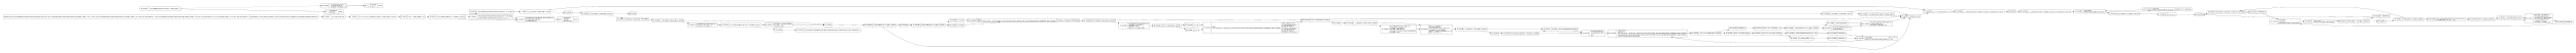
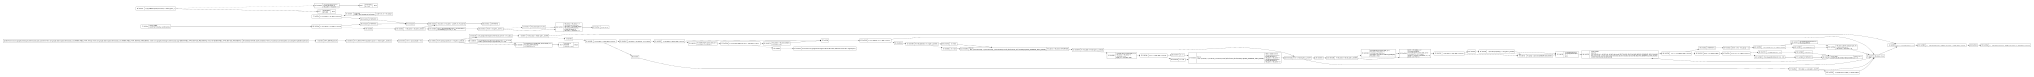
  digraph {
    fontname=Inter
    rankdir=LR
    node [fontname=Inter shape=record]
    edge [fontname=Inter]
    n1 [label="{0\:\ 0x0000|MTH_ENTER_BLOCK\l}"]
    n2 [label="{1\:\ 0x000e|if (\"S_TEXT\/UTF8\".equals(r12.zzaor) == false) goto L_0x003d\l}"]
    n3 [label="{2\:\ 0x0010|int r0 = zzazu.length + r13\l}"]
    n4 [label="{3\:\ 0x001a|if (r10.zzbag.capacity() \>= r0) goto L_0x0028\l}"]
    n5 [label="{6\:\ 0x003d|com.google.android.gms.internal.ads.zznw r5 = r12.zzbcg\l}"]
    n6 [label="{7\:\ 0x0041|if (r10.zzbaz != false) goto L_0x0181\l}"]
    n7 [label="{4\:\ 0x001c|com.google.android.gms.internal.ads.zzst r1 = r10.zzbag\lr1.data = java.util.Arrays.copyOf(zzazu, r0 + r13)\l}"]
    n8 [label="{5\:\ 0x0028|r11.readFully(r10.zzbag.data, zzazu.length, r13)\lr10.zzbag.setPosition(0)\lr10.zzbag.zzbo(r0)\l}"]
    n9 [label="{84\:\ ?|SYNTHETIC\lRETURN\lORIG_RETURN\l|return\l}"]
    n10 [label="{8\:\ 0x0043}"]
    n11 [label="{52\:\ 0x0181|int r0 = r10.zzbaf.limit() + r13\l}"]
    n12 [label="{9\:\ 0x0045|if (r12.zzaos == false) goto L_0x01fc\l}"]
    n13 [label="{53\:\ 0x0190|if (\"V_MPEG4\/ISO\/AVC\".equals(r12.zzaor) != false) goto L_0x019c\l}"]
    n14 [label="{10\:\ 0x0047|r10.zzbax = r10.zzbax & \-1073741825\l}"]
    n15 [label="{66\:\ 0x01fc}"]
    n16 [label="{11\:\ 0x0051|if (r10.zzbba != false) goto L_0x007e\l}"]
    n17 [label="{67\:\ 0x01fe|if (r12.zzbbi == null) goto L_0x017f\l}"]
    n18 [label="{12\:\ 0x0053|r11.readFully(r10.zzbac.data, 0, 1)\lr10.zzbay = r10.zzbay + 1\l}"]
    n19 [label="{17\:\ 0x007e}"]
    n20 [label="{13\:\ 0x006a|if ((r10.zzbac.data[0] & 128) != 128) goto L_0x0074\l}"]
    n21 [label="{18\:\ 0x0082|if ((r10.zzbbd & 1) != 1) goto L_0x017f\l}"]
    n22 [label="{14\:\ 0x006c}"]
    n23 [label="{16\:\ 0x0074|r10.zzbbd = r10.zzbac.data[0]\lr10.zzbba = true\l}"]
    n24 [label="{15\:\ 0x0073|throw new com.google.android.gms.internal.ads.zzlm(\"Extension bit is set in signal byte\")\l}"]
    n25 [label="{19\:\ 0x0084}"]
    n26 [label="{51\:\ 0x017f|r10.zzbaz = true\l}"]
    n27 [label="{20\:\ 0x0088|if ((r10.zzbbd & 2) != 2) goto L_0x014c\l}"]
    n28 [label="{21\:\ 0x008a|r0 = true\l}"]
    n29 [label="{44\:\ 0x014c|r0 = false\l}"]
    n30 [label="{22\:\ 0x008b|PHI: r0 \l  PHI: (r0v23 boolean) = (r0v22 boolean), (r0v51 boolean) binds: [B:44:0x014c, B:21:0x008a] A[DONT_GENERATE, DONT_INLINE]\l|r10.zzbax = r10.zzbax \| 1073741824\l}"]
    n31 [label="{23\:\ 0x0094|if (r10.zzbbb != false) goto L_0x00d2\l}"]
    n32 [label="{24\:\ 0x0096|r11.readFully(r10.zzbah.data, 0, 8)\lr10.zzbay = r10.zzbay + 8\lr10.zzbbb = true\lbyte[] r4 = r10.zzbac.data\l}"]
    n33 [label="{28\:\ 0x00d2|if (r0 == false) goto L_0x017f\l}"]
    n34 [label="{25\:\ 0x00a9|if (r0 == false) goto L_0x014f\l}"]
    n35 [label="{29\:\ 0x00d4}"]
    n36 [label="{26\:\ 0x00ab|r3 = 128\l}"]
    n37 [label="{45\:\ 0x014f|r3 = 0\l}"]
    n38 [label="{27\:\ 0x00ad|PHI: r3 \l  PHI: (r3v41 int) = (r3v40 int), (r3v52 int) binds: [B:45:0x014f, B:26:0x00ab] A[DONT_GENERATE, DONT_INLINE]\l|r4[0] = (byte) (r3 \| 8)\lr10.zzbac.setPosition(0)\lr5.zza(r10.zzbac, 1)\lr10.zzamr = r10.zzamr + 1\lr10.zzbah.setPosition(0)\lr5.zza(r10.zzbah, 8)\lr10.zzamr = r10.zzamr + 8\l}"]
    n39 [label="{30\:\ 0x00d6|if (r10.zzbbc != false) goto L_0x00f4\l}"]
    n40 [label="{31\:\ 0x00d8|r11.readFully(r10.zzbac.data, 0, 1)\lr10.zzbay = r10.zzbay + 1\lr10.zzbac.setPosition(0)\lr10.zzbbe = r10.zzbac.readUnsignedByte()\lr10.zzbbc = true\l}"]
    n41 [label="{32\:\ 0x00f4|int r0 = r10.zzbbe \<\< 2\lr10.zzbac.reset(r0)\lr11.readFully(r10.zzbac.data, 0, r0)\lr10.zzbay = r0 + r10.zzbay\lshort r0 = (short) ((r10.zzbbe \/ 2) + 1)\lint r6 = (r0 * 6) + 2\l}"]
    n42 [label="{33\:\ 0x0116|if (r10.zzbaj == null) goto L_0x0120\l}"]
    n43 [label="{34\:\ 0x0118}"]
    n44 [label="{36\:\ 0x0120|r10.zzbaj = java.nio.ByteBuffer.allocate(r6)\l}"]
    n45 [label="{35\:\ 0x011e|if (r10.zzbaj.capacity() \>= r6) goto L_0x0126\l}"]
    n46 [label="{37\:\ 0x0126|r10.zzbaj.position(0)\lr10.zzbaj.putShort(r0)\lr0 = 0\lr3 = 0\l}"]
    n47 [label="{38\:\ 0x0132|LOOP_START\lPHI: r0 r3 \l  PHI: (r0v33 int) = (r0v32 int), (r0v43 int) binds: [B:37:0x0126, B:43:0x0148] A[DONT_GENERATE, DONT_INLINE]\l  PHI: (r3v21 int) = (r3v20 int), (r3v29 int) binds: [B:37:0x0126, B:43:0x0148] A[DONT_GENERATE, DONT_INLINE]\lLOOP:0: B:38:0x0132\-\>B:43:0x0148\l}"]
    n48 [label="{39\:\ 0x0134|if (r0 \>= r10.zzbbe) goto L_0x015a\l}"]
    n49 [label="{40\:\ 0x0136|int r4 = r10.zzbac.zzgg()\l}"]
    n50 [label="{76\:\ 0x015a|SYNTHETIC\l}"]
    n51 [label="{41\:\ 0x013e|if ((r0 % 2) != 0) goto L_0x0152\l}"]
    n52 [label="{47\:\ 0x015a|int r0 = (r13 \- r10.zzbay) \- r3\l}"]
    n53 [label="{42\:\ 0x0140|r10.zzbaj.putShort((short) (r4 \- r3))\l}"]
    n54 [label="{46\:\ 0x0152|r10.zzbaj.putInt(r4 \- r3)\l}"]
    n55 [label="{77\:\ 0x0148|SYNTHETIC\l}"]
    n56 [label="{78\:\ 0x0148|SYNTHETIC\l}"]
    n57 [label="{43\:\ 0x0148|LOOP_END\lLOOP:0: B:38:0x0132\-\>B:43:0x0148\l|int r0 = r0 + 1\lr3 = r4\l}"]
    n58 [label="{48\:\ 0x0163|if ((r10.zzbbe % 2) != 1) goto L_0x01ef\l}"]
    n59 [label="{49\:\ 0x0165|r10.zzbaj.putInt(r0)\l}"]
    n60 [label="{65\:\ 0x01ef|r10.zzbaj.putShort((short) r0)\lr10.zzbaj.putInt(0)\l}"]
    n61 [label="{50\:\ 0x016a|r10.zzbai.zzb(r10.zzbaj.array(), r6)\lr5.zza(r10.zzbai, r6)\lr10.zzamr = r10.zzamr + r6\l}"]
    n62 [label="{54\:\ 0x0192}"]
    n63 [label="{55\:\ 0x019a|if (\"V_MPEGH\/ISO\/HEVC\".equals(r12.zzaor) == false) goto L_0x0218\l}"]
-   n64 [label="{70\:\ 0x0218|LOOP_START\lLOOP:2: B:70:0x0218\-\>B:72:0x021c\l}"]
    n65 [label="{71\:\ 0x021a|if (r10.zzbay \>= r0) goto L_0x0224\l}"]
    n66 [label="{57\:\ 0x01ac|LOOP_START\lLOOP:1: B:57:0x01ac\-\>B:79:0x01ac\l}"]
    n67 [label="{58\:\ 0x01ae|if (r10.zzbay \>= r0) goto L_0x0224\l}"]
    n68 [label="{59\:\ 0x01b0}"]
    n69 [label="{80\:\ 0x0224|SYNTHETIC\l}"]
    n70 [label="{60\:\ 0x01b2|if (r10.zzams != 0) goto L_0x020c\l}"]
    n71 [label="{73\:\ 0x0224}"]
    n72 [label="{61\:\ 0x01b4|int r6 = java.lang.Math.min(r1, r10.zzbaf.zzjz())\lr11.readFully(r3, r4 + r6, r1 \- r6)\l}"]
    n73 [label="{69\:\ 0x020c|r10.zzams = r10.zzams \- zza(r11, r5, r10.zzams)\l}"]
    n74 [label="{62\:\ 0x01c5|if (r6 \<= 0) goto L_0x01cc\l}"]
    n75 [label="{82\:\ 0x01ac|SYNTHETIC\l}"]
    n76 [label="{63\:\ 0x01c7|r10.zzbaf.zzb(r3, r4, r6)\l}"]
    n77 [label="{64\:\ 0x01cc|r10.zzbay = r10.zzbay + r1\lr10.zzbab.setPosition(0)\lr10.zzams = r10.zzbab.zzgg()\lr10.zzbaa.setPosition(0)\lr5.zza(r10.zzbaa, 4)\lr10.zzamr = r10.zzamr + 4\l}"]
    n78 [label="{81\:\ 0x01ac|SYNTHETIC\l}"]
-   n79 [label="{79\:\ 0x01ac|LOOP_END\lSYNTHETIC\lLOOP:1: B:57:0x01ac\-\>B:79:0x01ac\l}"]
    n80 [label="{68\:\ 0x0200|r10.zzbaf.zzb(r12.zzbbi, r12.zzbbi.length)\l}"]
    n81 [label="{72\:\ 0x021c|LOOP_END\lLOOP:2: B:70:0x0218\-\>B:72:0x021c\l|zza(r11, r5, r0 \- r10.zzbay)\l}"]
    n82 [label="{83\:\ 0x0224|SYNTHETIC\l}"]
    n83 [label="{74\:\ 0x022c|if (\"A_VORBIS\".equals(r12.zzaor) == false) goto L_?\l}"]
    n84 [label="{75\:\ 0x022e|r10.zzbad.setPosition(0)\lr5.zza(r10.zzbad, 4)\lr10.zzamr = r10.zzamr + 4\l}"]
    n85 [label="{85\:\ ?|SYNTHETIC\lRETURN\l|return\l}"]
    n86 [label="{86\:\ ?|SYNTHETIC\lRETURN\l|return\l}"]
    n87 [label="{private final void com.google.android.gms.internal.ads.zzod.zza((r10v0 'this' com.google.android.gms.internal.ads.zzod A[IMMUTABLE_TYPE, THIS]), (r11v0 com.google.android.gms.internal.ads.zzno A[IMMUTABLE_TYPE, METHOD_ARGUMENT]), (r12v0 com.google.android.gms.internal.ads.zzog A[IMMUTABLE_TYPE, METHOD_ARGUMENT]), (r13v0 int A[IMMUTABLE_TYPE, METHOD_ARGUMENT]))  | Annotation[SYSTEM, dalvik.annotation.Throws, \{value=[java.io.IOException, java.lang.InterruptedException]\}]\l}"]
    n1 -> n2
    n2 -> n3 [style=dashed]
    n3 -> n4
    n4 -> n5
    n4 -> n7 [style=dashed]
    n4 -> n8
    n5 -> n6
    n6 -> n10 [style=dashed]
    n6 -> n11
    n7 -> n8
    n8 -> n9
    n10 -> n12
    n11 -> n13
    n12 -> n14 [style=dashed]
    n12 -> n15
    n13 -> n62 [style=dashed]
    n14 -> n16
    n15 -> n17
    n16 -> n18 [style=dashed]
    n16 -> n19
    n17 -> n26
    n17 -> n80 [style=dashed]
    n18 -> n20
    n19 -> n21
    n20 -> n22 [style=dashed]
    n20 -> n23
    n21 -> n25 [style=dashed]
    n21 -> n26
    n22 -> n24
    n23 -> n19
    n25 -> n27
    n26 -> n11
    n27 -> n28 [style=dashed]
    n27 -> n29
    n28 -> n30
    n29 -> n30
    n30 -> n31
    n31 -> n32 [style=dashed]
    n31 -> n33
    n32 -> n34
    n33 -> n26
    n33 -> n35 [style=dashed]
    n34 -> n36 [style=dashed]
    n34 -> n37
    n35 -> n39
    n36 -> n38
    n37 -> n38
    n38 -> n33
    n39 -> n40 [style=dashed]
    n39 -> n41
    n40 -> n41
    n41 -> n42
    n42 -> n43 [style=dashed]
    n42 -> n44
    n43 -> n45
    n44 -> n46
    n45 -> n44 [style=dashed]
    n45 -> n46
    n46 -> n47
    n47 -> n48
    n48 -> n49 [style=dashed]
    n48 -> n50
    n49 -> n51
    n50 -> n52
    n51 -> n53 [style=dashed]
    n51 -> n54
    n52 -> n58
    n53 -> n55
    n54 -> n56
    n55 -> n57
    n56 -> n57
    n57 -> n47
    n58 -> n59 [style=dashed]
    n58 -> n60
    n59 -> n61
    n60 -> n61
    n61 -> n26
    n62 -> n63
-   n63 -> n64
-   n64 -> n65
    n65 -> n81 [style=dashed]
    n65 -> n82
    n66 -> n67
    n67 -> n68 [style=dashed]
    n67 -> n69
    n68 -> n70
    n69 -> n71
    n70 -> n72 [style=dashed]
    n70 -> n73
    n71 -> n73
    n72 -> n74
    n73 -> n75
    n74 -> n76 [style=dashed]
    n74 -> n77
-   n75 -> n79
    n76 -> n77
    n77 -> n78
-   n78 -> n79
-   n79 -> n66
    n80 -> n26
-   n81 -> n64
    n82 -> n71
    n83 -> n84 [style=dashed]
    n83 -> n85
    n84 -> n86
    n87 -> n1
  }
